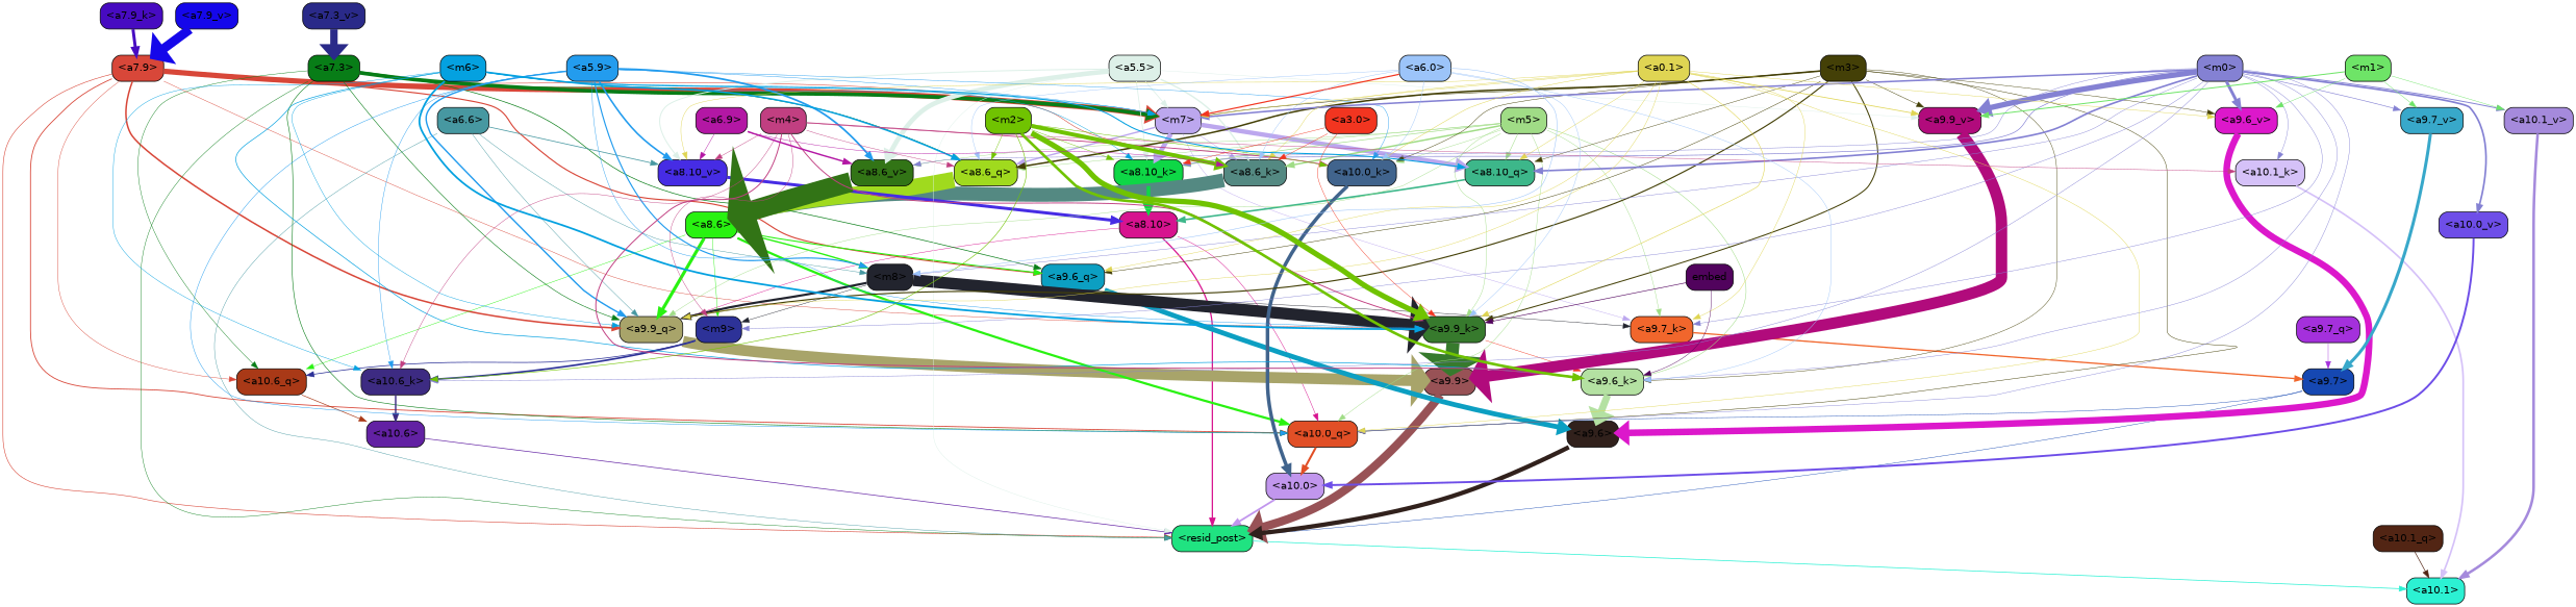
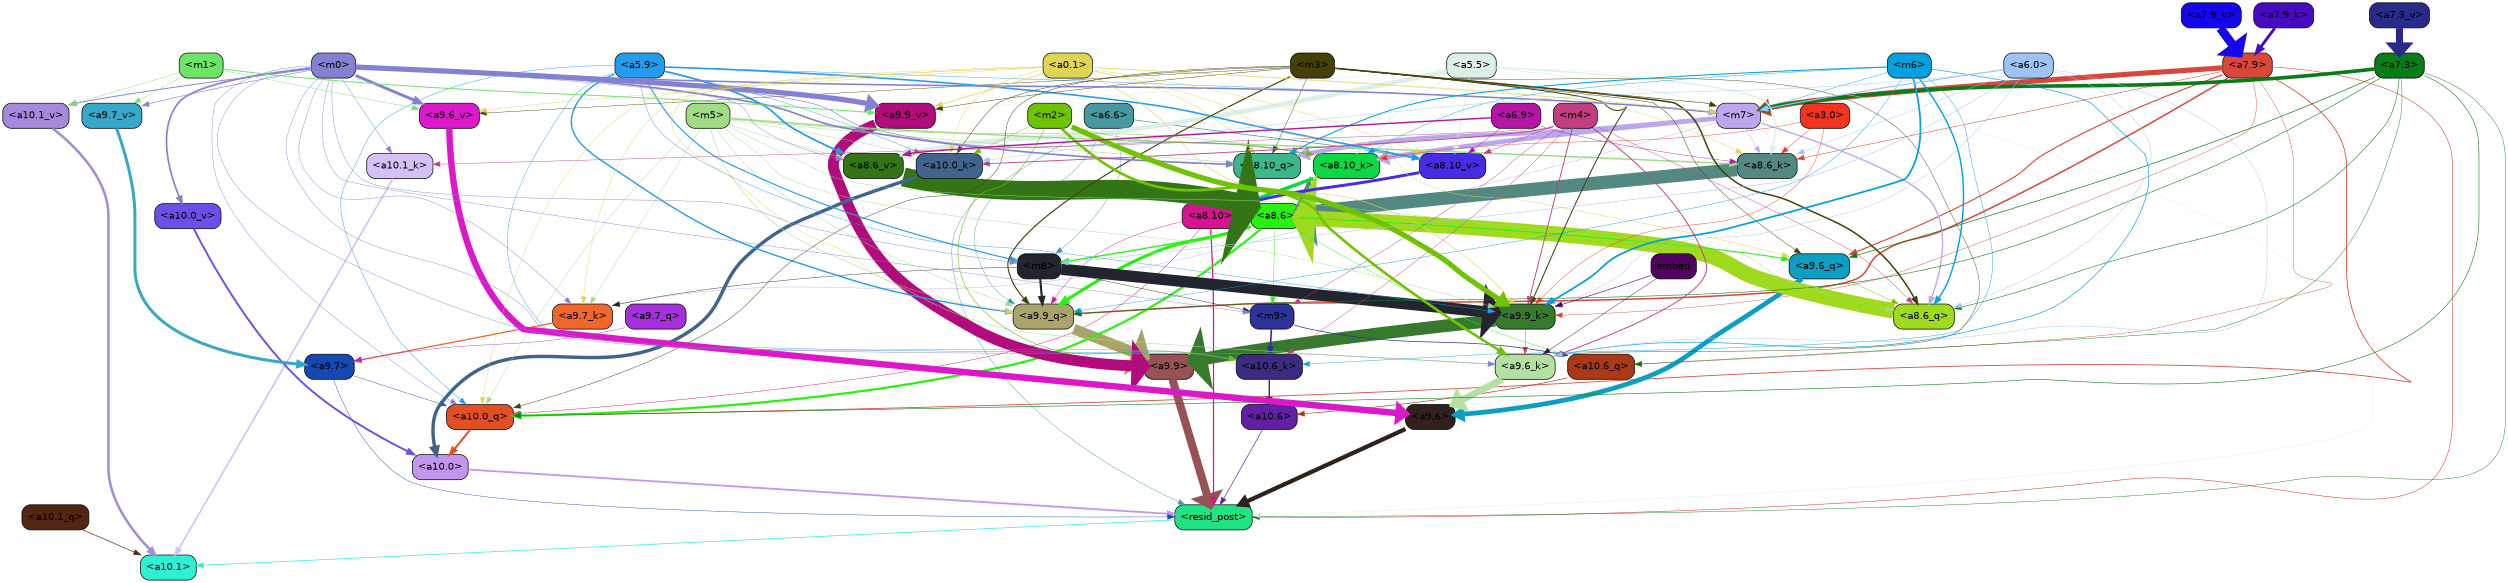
  strict digraph {
    splines=true
    node [color=black fontname=Helvetica shape=box style="filled, rounded"]
    edge [color="#8481d3" penwidth=0.6]
    "<a10.6>" [fillcolor="#6221a3"]
    "<resid_post>" [fillcolor="#20e381"]
    "<a10.1>" [fillcolor="#2cf1d3"]
    "<a10.0>" [fillcolor="#c196ed"]
    "<a9.9>" [fillcolor="#985256"]
    "<a9.7>" [fillcolor="#1648b2"]
    "<a10.0_q>" [fillcolor="#e14f26"]
    "<a9.6>" [fillcolor="#31211c"]
    "<a8.10>" [fillcolor="#d7138f"]
    "<a9.9_q>" [fillcolor="#a8a46a"]
    "<a7.9>" [fillcolor="#d84739"]
    "<a10.6_q>" [fillcolor="#a93917"]
    "<m7>" [fillcolor="#bca7ee"]
    "<a9.6_q>" [fillcolor="#0c9fc2"]
    "<a9.9_k>" [fillcolor="#377a2d"]
    "<a8.6_k>" [fillcolor="#548982"]
    "<a8.6_q>" [fillcolor="#a0da1e"]
    "<a8.10_k>" [fillcolor="#0ed746"]
    "<a9.7_k>" [fillcolor="#f1662c"]
    "<a8.10_q>" [fillcolor="#3db78a"]
    "<a9.6_k>" [fillcolor="#b4e1a2"]
    "<a8.6>" [fillcolor="#29f211"]
    "<m8>" [fillcolor="#22242e"]
    "<m9>" [fillcolor="#2d3298"]
    "<a7.3>" [fillcolor="#087d17"]
    "<a6.6>" [fillcolor="#4798a1"]
    "<a8.10_v>" [fillcolor="#462ce4"]
    "<a10.6_k>" [fillcolor="#3d2b82"]
    "<a5.5>" [fillcolor="#ddf0e8"]
    "<a9.9_v>" [fillcolor="#b10b7c"]
    "<a8.6_v>" [fillcolor="#327416"]
    "<a10.1_q>" [fillcolor="#522514"]
    "<a10.1_k>" [fillcolor="#d5c1f8"]
    "<a10.0_k>" [fillcolor="#41648d"]
    "<a10.1_v>" [fillcolor="#a58adc"]
    "<a10.0_v>" [fillcolor="#6e4ee8"]
    "<m5>" [fillcolor="#a0dc86"]
    "<a5.9>" [fillcolor="#239cee"]
    "<m3>" [fillcolor="#444007"]
    "<a9.6_v>" [fillcolor="#dc18cb"]
    "<m0>" [fillcolor="#8481d3"]
    "<a9.7_v>" [fillcolor="#38a8ca"]
    "<a0.1>" [fillcolor="#dfd553"]
    "<m6>" [fillcolor="#04a1e0"]
    "<m4>" [fillcolor="#c13f81"]
    "<m2>" [fillcolor="#70c301"]
    "<a6.0>" [fillcolor="#9cc4f9"]
    "<m1>" [fillcolor="#6ee467"]
    "<a9.7_q>" [fillcolor="#a430dc"]
    "<a3.0>" [fillcolor="#f23520"]
    embed [fillcolor="#51035d"]
    "<a6.9>" [fillcolor="#b317a4"]
    "<a7.9_k>" [fillcolor="#470bc1"]
    "<a7.9_v>" [fillcolor="#1507ea"]
    "<a7.3_v>" [fillcolor="#2a2a89"]
    "<a10.6>" -> "<resid_post>" [color="#6221a3" penwidth=0.9498605728149414]
    "<resid_post>" -> "<a10.1>" [color="#2cf1d3" penwidth=1.0084514617919922]
    "<a10.0>" -> "<resid_post>" [color="#c196ed" penwidth=2.5814952850341797]
    "<a9.9>" -> "<resid_post>" [color="#985256" penwidth=11.610888481140137]
    "<a9.7>" -> "<resid_post>" [color="#1648b2"]
    "<a9.7>" -> "<a10.0_q>" [color="#1648b2"]
    "<a10.0_q>" -> "<a10.0>" [color="#e14f26" penwidth=2.905670166015625]
    "<a9.6>" -> "<resid_post>" [color="#31211c" penwidth=6.121421813964844]
    "<a8.10>" -> "<resid_post>" [color="#d7138f" penwidth=1.7841739654541016]
    "<a8.10>" -> "<a10.0_q>" [color="#d7138f" penwidth=0.6612663269042969]
    "<a8.10>" -> "<a9.9_q>" [color="#d7138f"]
    "<a9.9_q>" -> "<a9.9>" [color="#a8a46a" penwidth=15.310546875]
    "<a7.9>" -> "<resid_post>" [color="#d84739" penwidth=0.8109169006347656]
    "<a7.9>" -> "<a10.0_q>" [color="#d84739" penwidth=1.19378662109375]
    "<a7.9>" -> "<a9.9_q>" [color="#d84739" penwidth=2.1764984130859375]
    "<a7.9>" -> "<a10.6_q>" [color="#d84739"]
    "<a7.9>" -> "<m7>" [color="#d84739" penwidth=7.3899383544921875]
    "<a7.9>" -> "<a9.6_q>" [color="#d84739" penwidth=1.6184196472167969]
    "<a7.9>" -> "<a9.9_k>" [color="#d84739"]
    "<a7.9>" -> "<a8.6_k>" [color="#d84739" penwidth=0.7570610046386719]
    "<a10.6_q>" -> "<a10.6>" [color="#a93917" penwidth=0.9244728088378906]
    "<m7>" -> "<a8.6_k>" [color="#bca7ee" penwidth=0.6821136474609375]
    "<m7>" -> "<a8.6_q>" [color="#bca7ee" penwidth=1.9677276611328125]
    "<m7>" -> "<a8.10_k>" [color="#bca7ee" penwidth=6.505390167236328]
    "<m7>" -> "<a9.7_k>" [color="#bca7ee"]
    "<m7>" -> "<a8.10_q>" [color="#bca7ee" penwidth=6.2237091064453125]
    "<a9.6_q>" -> "<a9.6>" [color="#0c9fc2" penwidth=6.823722839355469]
    "<a9.9_k>" -> "<a9.9>" [color="#377a2d" penwidth=17.953022003173828]
    "<a9.9_k>" -> "<a9.6_k>" [color="#f23520"]
    "<a8.6_k>" -> "<a8.6>" [color="#548982" penwidth=19.114789962768555]
    "<a8.6_q>" -> "<a8.6>" [color="#a0da1e" penwidth=22.21251106262207]
    "<a8.10_k>" -> "<a8.10>" [color="#0ed746" penwidth=5.009056091308594]
    "<a9.7_k>" -> "<a9.7>" [color="#f1662c" penwidth=1.85101318359375]
    "<a8.10_q>" -> "<a8.10>" [color="#3db78a" penwidth=2.2933731079101562]
    "<a9.6_k>" -> "<a9.6>" [color="#b4e1a2" penwidth=9.787818908691406]
    "<a8.6>" -> "<a10.0_q>" [color="#29f211" penwidth=3.1841888427734375]
    "<a8.6>" -> "<a9.9_q>" [color="#29f211" penwidth=4.482503890991211]
    "<a8.6>" -> "<a10.6_q>" [color="#29f211"]
    "<a8.6>" -> "<a9.6_q>" [color="#29f211" penwidth=1.515838623046875]
    "<a8.6>" -> "<m8>" [color="#29f211" penwidth=1.972564697265625]
    "<a8.6>" -> "<m9>" [color="#29f211"]
    "<m8>" -> "<a9.9_q>" [color="#22242e" penwidth=3.073810577392578]
    "<m8>" -> "<a9.9_k>" [color="#22242e" penwidth=16.255420684814453]
    "<m8>" -> "<a9.7_k>" [color="#22242e"]
    "<m8>" -> "<m9>" [color="#22242e"]
    "<m9>" -> "<a10.6_q>" [color="#2d3298" penwidth=1.0384025573730469]
    "<m9>" -> "<a10.6_k>" [color="#2d3298" penwidth=2.371124267578125]
    "<a7.3>" -> "<resid_post>" [color="#087d17"]
    "<a7.3>" -> "<a10.0_q>" [color="#087d17" penwidth=0.8208656311035156]
    "<a7.3>" -> "<a9.9_q>" [color="#087d17" penwidth=0.8119163513183594]
    "<a7.3>" -> "<a10.6_q>" [color="#087d17"]
    "<a7.3>" -> "<m7>" [color="#087d17" penwidth=5.189311981201172]
    "<a7.3>" -> "<a9.6_q>" [color="#087d17" penwidth=0.9649925231933594]
    "<a7.3>" -> "<a8.6_q>" [color="#087d17" penwidth=0.7801322937011719]
    "<a6.6>" -> "<resid_post>" [color="#4798a1"]
    "<a6.6>" -> "<a9.9_q>" [color="#4798a1"]
    "<a6.6>" -> "<m8>" [color="#4798a1"]
    "<a6.6>" -> "<a8.10_v>" [color="#4798a1" penwidth=1.0661506652832031]
    "<a8.10_v>" -> "<a8.10>" [color="#462ce4" penwidth=4.248416900634766]
    "<a10.6_k>" -> "<a10.6>" [color="#3d2b82" penwidth=2.0319366455078125]
    "<a5.5>" -> "<resid_post>" [color="#ddf0e8"]
    "<a5.5>" -> "<m7>" [color="#ddf0e8" penwidth=1.0865592956542969]
    "<a5.5>" -> "<a8.6_k>" [color="#ddf0e8" penwidth=2.00030517578125]
    "<a5.5>" -> "<a8.10_k>" [color="#ddf0e8" penwidth=1.1390800476074219]
    "<a5.5>" -> "<a8.10_v>" [color="#ddf0e8" penwidth=1.4206085205078125]
    "<a5.5>" -> "<a9.9_v>" [color="#ddf0e8"]
    "<a5.5>" -> "<a8.6_v>" [color="#ddf0e8" penwidth=6.534294128417969]
    "<a9.9_v>" -> "<a9.9>" [color="#b10b7c" penwidth=15.728643417358398]
    "<a8.6_v>" -> "<a8.6>" [color="#327416" penwidth=27.461654663085938]
    "<a10.1_q>" -> "<a10.1>" [color="#522514" penwidth=0.9268798828125]
    "<a10.1_k>" -> "<a10.1>" [color="#d5c1f8" penwidth=2.4037628173828125]
    "<a10.0_k>" -> "<a10.0>" [color="#41648d" penwidth=4.9319305419921875]
    "<a10.1_v>" -> "<a10.1>" [color="#a58adc" penwidth=3.6398468017578125]
    "<a10.0_v>" -> "<a10.0>" [color="#6e4ee8" penwidth=2.7666168212890625]
    "<m5>" -> "<a10.0_q>" [color="#a0dc86"]
    "<m5>" -> "<a9.9_q>" [color="#a0dc86"]
    "<m5>" -> "<a9.9_k>" [color="#a0dc86"]
    "<m5>" -> "<a8.6_k>" [color="#a0dc86" penwidth=2.1219520568847656]
    "<m5>" -> "<a8.6_q>" [color="#a0dc86"]
    "<m5>" -> "<a8.10_k>" [color="#a0dc86" penwidth=0.9238471984863281]
    "<m5>" -> "<a9.7_k>" [color="#a0dc86"]
    "<m5>" -> "<a8.10_q>" [color="#a0dc86" penwidth=0.7198371887207031]
    "<m5>" -> "<a9.6_k>" [color="#a0dc86" penwidth=0.7197036743164062]
    "<m5>" -> "<a8.6_v>" [color="#a0dc86"]
    "<m5>" -> "<a10.0_k>" [color="#a0dc86"]
    "<a5.9>" -> "<a10.0_q>" [color="#239cee" penwidth=0.6463394165039062]
    "<a5.9>" -> "<a9.9_q>" [color="#239cee" penwidth=2.019031524658203]
    "<a5.9>" -> "<m7>" [color="#239cee"]
    "<a5.9>" -> "<a9.9_k>" [color="#239cee"]
    "<a5.9>" -> "<m8>" [color="#239cee" penwidth=1.6550712585449219]
    "<a5.9>" -> "<a8.10_v>" [color="#239cee" penwidth=2.2765426635742188]
    "<a5.9>" -> "<a10.6_k>" [color="#239cee"]
    "<a5.9>" -> "<a8.6_v>" [color="#239cee" penwidth=2.4934005737304688]
    "<a5.9>" -> "<a10.0_k>" [color="#239cee"]
    "<m3>" -> "<a10.0_q>" [color="#444007" penwidth=0.6597442626953125]
    "<m3>" -> "<a9.9_q>" [color="#444007" penwidth=1.6276321411132812]
    "<m3>" -> "<m7>" [color="#444007" penwidth=0.7659339904785156]
    "<m3>" -> "<a9.6_q>" [color="#444007" penwidth=0.6724472045898438]
    "<m3>" -> "<a9.9_k>" [color="#444007" penwidth=1.4574642181396484]
    "<m3>" -> "<a8.6_q>" [color="#444007" penwidth=2.1676406860351562]
    "<m3>" -> "<a8.10_q>" [color="#444007"]
    "<m3>" -> "<a9.6_k>" [color="#444007"]
    "<m3>" -> "<a9.9_v>" [color="#444007" penwidth=0.6589469909667969]
    "<m3>" -> "<a10.0_k>" [color="#444007" penwidth=0.6506614685058594]
    "<m3>" -> "<a9.6_v>" [color="#444007"]
    "<a9.6_v>" -> "<a9.6>" [color="#dc18cb" penwidth=9.212547302246094]
    "<m0>" -> "<a10.0_q>"
    "<m0>" -> "<m7>" [penwidth=2.224945068359375]
    "<m0>" -> "<a8.10_k>" [penwidth=0.9220962524414062]
    "<m0>" -> "<a9.7_k>"
    "<m0>" -> "<a8.10_q>" [penwidth=2.3761940002441406]
    "<m0>" -> "<a9.6_k>"
    "<m0>" -> "<m8>"
    "<m0>" -> "<m9>"
    "<m0>" -> "<a10.6_k>"
    "<m0>" -> "<a9.9_v>" [penwidth=7.537467956542969]
    "<m0>" -> "<a8.6_v>"
    "<m0>" -> "<a10.1_k>"
    "<m0>" -> "<a10.1_v>" [penwidth=1.3360328674316406]
    "<m0>" -> "<a10.0_v>" [penwidth=2.4083595275878906]
    "<m0>" -> "<a9.6_v>" [penwidth=4.1688385009765625]
    "<m0>" -> "<a9.7_v>" [penwidth=0.8575286865234375]
    "<a9.7_v>" -> "<a9.7>" [color="#38a8ca" penwidth=4.305488586425781]
    "<a0.1>" -> "<a10.0_q>" [color="#dfd553"]
    "<a0.1>" -> "<a9.9_q>" [color="#dfd553"]
    "<a0.1>" -> "<m7>" [color="#dfd553"]
    "<a0.1>" -> "<a9.6_q>" [color="#dfd553"]
    "<a0.1>" -> "<a9.9_k>" [color="#dfd553" penwidth=0.81341552734375]
    "<a0.1>" -> "<a8.6_k>" [color="#dfd553"]
    "<a0.1>" -> "<a9.7_k>" [color="#dfd553"]
    "<a0.1>" -> "<a8.10_q>" [color="#dfd553"]
    "<a0.1>" -> "<a8.10_v>" [color="#dfd553"]
    "<a0.1>" -> "<a9.9_v>" [color="#dfd553" penwidth=1.062591552734375]
    "<a0.1>" -> "<a10.0_k>" [color="#dfd553" penwidth=0.6768684387207031]
    "<a0.1>" -> "<a9.6_v>" [color="#dfd553"]
    "<m6>" -> "<a9.9_q>" [color="#04a1e0"]
    "<m6>" -> "<m7>" [color="#04a1e0"]
    "<m6>" -> "<a9.9_k>" [color="#04a1e0" penwidth=2.533975601196289]
    "<m6>" -> "<a8.6_q>" [color="#04a1e0" penwidth=2.0796165466308594]
    "<m6>" -> "<a8.10_k>" [color="#04a1e0"]
    "<m6>" -> "<a8.10_q>" [color="#04a1e0" penwidth=1.4854621887207031]
    "<m6>" -> "<a9.6_k>" [color="#04a1e0" penwidth=0.9471282958984375]
    "<m6>" -> "<a10.6_k>" [color="#04a1e0"]
    "<m4>" -> "<a9.9_k>" [color="#c13f81" penwidth=1.3186264038085938]
    "<m4>" -> "<a8.6_q>" [color="#c13f81"]
    "<m4>" -> "<a9.6_k>" [color="#c13f81" penwidth=1.3722038269042969]
    "<m4>" -> "<m9>" [color="#c13f81"]
    "<m4>" -> "<a8.10_v>" [color="#c13f81"]
    "<m4>" -> "<a10.6_k>" [color="#c13f81"]
    "<m4>" -> "<a10.1_k>" [color="#c13f81"]
    "<m4>" -> "<a10.0_k>" [color="#c13f81" penwidth=1.230804443359375]
    "<m2>" -> "<a9.9_k>" [color="#70c301" penwidth=7.476325988769531]
-   "<m2>" -> "<a8.6_k>" [color="#70c301" penwidth=5.699577331542969]
-   "<m2>" -> "<a8.6_q>" [color="#70c301"]
+   "<a9.6_q>" -> "<a8.6_q>" [color="#70c301"]
    "<m2>" -> "<a8.10_k>" [color="#70c301"]
    "<m2>" -> "<a9.6_k>" [color="#70c301" penwidth=3.761505126953125]
    "<m2>" -> "<a10.6_k>" [color="#70c301" penwidth=0.8380241394042969]
    "<m2>" -> "<a10.0_k>" [color="#70c301" penwidth=0.6622200012207031]
-   "<a6.0>" -> "<m7>" [color="#f23520" penwidth=1.694061279296875]
+   "<a6.0>" -> "<m7>" [color="#9cc4f9" penwidth=1.694061279296875]
    "<a6.0>" -> "<a9.9_k>" [color="#9cc4f9"]
    "<a6.0>" -> "<a8.6_k>" [color="#9cc4f9"]
    "<a6.0>" -> "<a8.6_q>" [color="#9cc4f9"]
    "<a6.0>" -> "<a9.6_k>" [color="#9cc4f9"]
    "<a6.0>" -> "<m8>" [color="#9cc4f9" penwidth=0.7418403625488281]
    "<a6.0>" -> "<a10.0_k>" [color="#9cc4f9"]
    "<m1>" -> "<a9.9_v>" [color="#6ee467" penwidth=1.4082679748535156]
    "<m1>" -> "<a10.1_v>" [color="#6ee467"]
    "<m1>" -> "<a9.6_v>" [color="#6ee467"]
    "<m1>" -> "<a9.7_v>" [color="#6ee467"]
    "<a9.7_q>" -> "<a9.7>" [color="#a430dc"]
    "<a3.0>" -> "<a9.9_k>" [color="#f23520"]
    "<a3.0>" -> "<a8.6_k>" [color="#f23520"]
    "<a3.0>" -> "<a8.10_k>" [color="#f23520"]
    embed -> "<a9.9_k>" [color="#51035d" penwidth=0.8602714538574219]
    embed -> "<a9.6_k>" [color="#51035d"]
    "<a6.9>" -> "<a8.6_k>" [color="#b317a4"]
    "<a6.9>" -> "<a8.10_v>" [color="#b317a4"]
    "<a6.9>" -> "<a8.6_v>" [color="#b317a4" penwidth=2.0546798706054688]
    "<a7.9_k>" -> "<a7.9>" [color="#470bc1" penwidth=4.179893493652344]
    "<a7.9_v>" -> "<a7.9>" [color="#1507ea" penwidth=12.677261352539062]
    "<a7.3_v>" -> "<a7.3>" [color="#2a2a89" penwidth=10.205863952636719]
  }
